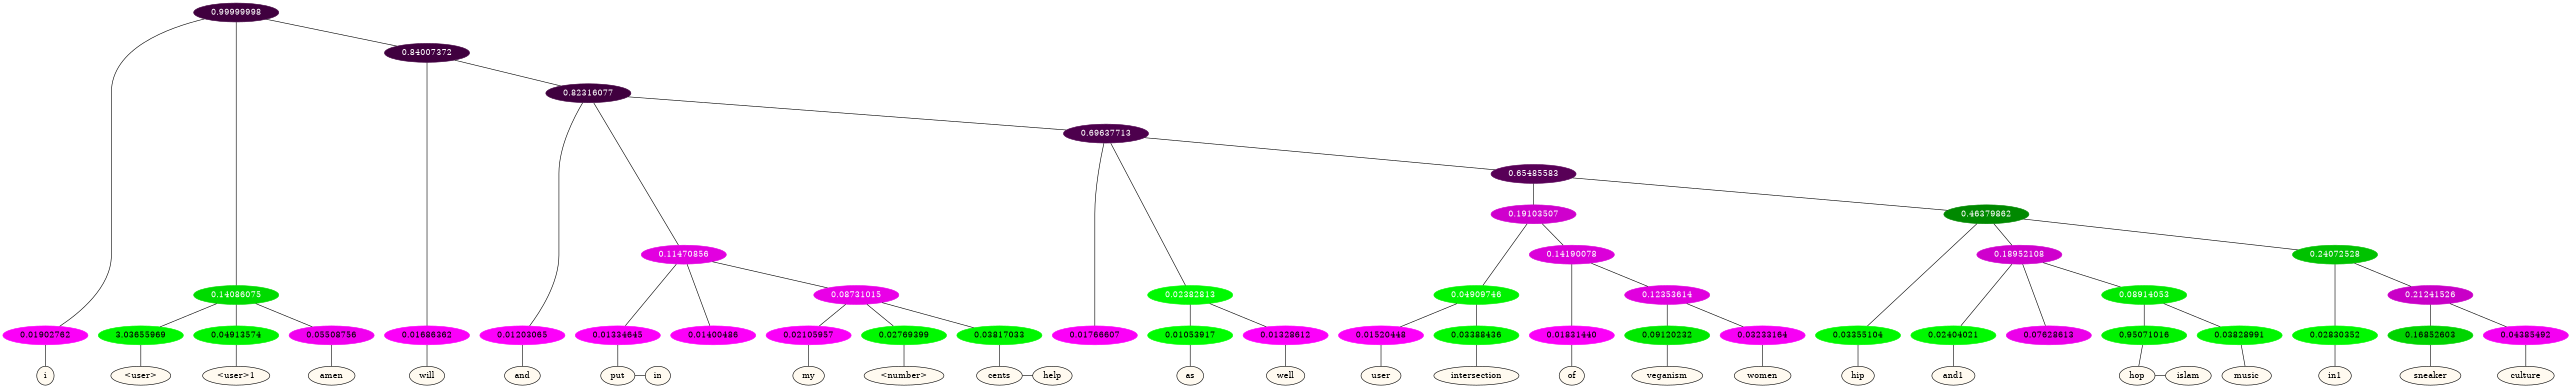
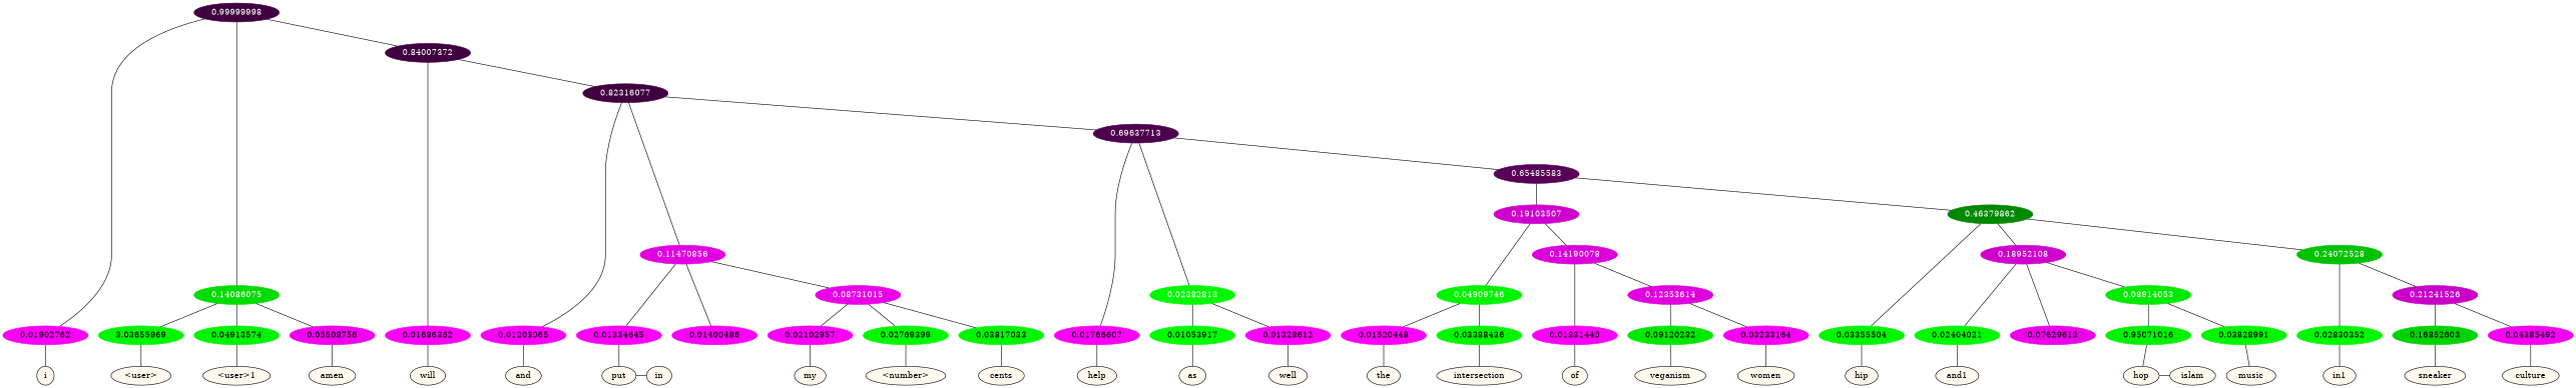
  graph {
    node [color=black format=png nodesep=0.001 ordering=out overlap_scaling=0.01 ranksep=0.001 style=filled]
    n1 [fillcolor=floralwhite height=0.15 label="\<user\>" style="filled,solid" width=0.15]
    n2 [fillcolor=floralwhite height=0.15 label="\<user\>1" style="filled,solid" width=0.15]
    n3 [fillcolor=floralwhite height=0.15 label=amen style="filled,solid" width=0.15]
    n4 [fillcolor=floralwhite height=0.15 label=i style="filled,solid" width=0.15]
    n5 [fillcolor=floralwhite height=0.15 label=will style="filled,solid" width=0.15]
    n6 [fillcolor=floralwhite height=0.15 label=put style="filled,solid" width=0.15]
    n7 [fillcolor=floralwhite height=0.15 label=my style="filled,solid" width=0.15]
    n8 [fillcolor=floralwhite height=0.15 label="\<number\>" style="filled,solid" width=0.15]
    n9 [fillcolor=floralwhite height=0.15 label=cents style="filled,solid" width=0.15]
    n10 [fillcolor=floralwhite height=0.15 label=in style="filled,solid" width=0.15]
    n11 [fillcolor=floralwhite height=0.15 label=and style="filled,solid" width=0.15]
    n12 [fillcolor=floralwhite height=0.15 label=help style="filled,solid" width=0.15]
    n13 [fillcolor=floralwhite height=0.15 label=as style="filled,solid" width=0.15]
    n14 [fillcolor=floralwhite height=0.15 label=well style="filled,solid" width=0.15]
-   n15 [fillcolor=floralwhite height=0.15 label=user style="filled,solid" width=0.15]
+   n15 [fillcolor=floralwhite height=0.15 label=the style="filled,solid" width=0.15]
    n16 [fillcolor=floralwhite height=0.15 label=intersection style="filled,solid" width=0.15]
    n17 [fillcolor=floralwhite height=0.15 label=of style="filled,solid" width=0.15]
    n18 [fillcolor=floralwhite height=0.15 label=veganism style="filled,solid" width=0.15]
    n19 [fillcolor=floralwhite height=0.15 label=women style="filled,solid" width=0.15]
    n20 [fillcolor=floralwhite height=0.15 label=hip style="filled,solid" width=0.15]
    n21 [fillcolor=floralwhite height=0.15 label=hop style="filled,solid" width=0.15]
    n22 [fillcolor=floralwhite height=0.15 label=music style="filled,solid" width=0.15]
    n23 [fillcolor=floralwhite height=0.15 label=and1 style="filled,solid" width=0.15]
    n24 [fillcolor=floralwhite height=0.15 label=islam style="filled,solid" width=0.15]
    n25 [fillcolor=floralwhite height=0.15 label=in1 style="filled,solid" width=0.15]
    n26 [fillcolor=floralwhite height=0.15 label=sneaker style="filled,solid" width=0.15]
    n27 [fillcolor=floralwhite height=0.15 label=culture style="filled,solid" width=0.15]
    n28 [color="0.334 1.000 0.963" fontcolor=black height=0.15 label=3.03655969 width=0.15]
    n29 [color="0.334 1.000 0.951" fontcolor=black height=0.15 label=0.04913574 width=0.15]
    n30 [color="0.835 1.000 0.945" fontcolor=black height=0.15 label=0.05508756 width=0.15]
    n31 [color="0.835 1.000 0.981" fontcolor=black height=0.15 label=0.01902762 width=0.15]
    n32 [color="0.835 1.000 0.983" fontcolor=black height=0.15 label=0.01686362 width=0.15]
    n33 [color="0.835 1.000 0.987" fontcolor=black height=0.15 label=0.01334645 width=0.15]
-   n34 [color="0.835 1.000 0.979" fontcolor=black height=0.15 label=0.02105957 width=0.15]
+   n34 [color="0.835 1.000 0.979" fontcolor=black height=0.15 label=0.02102957 width=0.15]
    n35 [color="0.334 1.000 0.972" fontcolor=black height=0.15 label=0.02769399 width=0.15]
    n36 [color="0.334 1.000 0.961" fontcolor=black height=0.15 label=0.03817033 width=0.15]
    n37 [color="0.835 1.000 0.986" fontcolor=black height=0.15 label=0.01400486 width=0.15]
    n38 [color="0.835 1.000 0.988" fontcolor=black height=0.15 label=0.01203065 width=0.15]
    n39 [color="0.835 1.000 0.982" fontcolor=black height=0.15 label=0.01766607 width=0.15]
    n40 [color="0.334 1.000 0.989" fontcolor=black height=0.15 label=0.01053917 width=0.15]
    n41 [color="0.835 1.000 0.987" fontcolor=black height=0.15 label=0.01328612 width=0.15]
    n42 [color="0.835 1.000 0.985" fontcolor=black height=0.15 label=0.01520448 width=0.15]
    n43 [color="0.334 1.000 0.966" fontcolor=black height=0.15 label=0.03388436 width=0.15]
    n44 [color="0.835 1.000 0.982" fontcolor=black height=0.15 label=0.01831440 width=0.15]
    n45 [color="0.334 1.000 0.909" fontcolor=black height=0.15 label=0.09120232 width=0.15]
    n46 [color="0.835 1.000 0.968" fontcolor=black height=0.15 label=0.03233164 width=0.15]
-   n47 [color="0.334 1.000 0.966" fontcolor=black height=0.15 label=0.03355104 width=0.15]
+   n47 [color="0.334 1.000 0.966" fontcolor=black height=0.15 label=0.03355504 width=0.15]
    n48 [color="0.334 1.000 0.949" fontcolor=black height=0.15 label=0.95071016 width=0.15]
    n49 [color="0.334 1.000 0.962" fontcolor=black height=0.15 label=0.03828991 width=0.15]
    n50 [color="0.334 1.000 0.976" fontcolor=black height=0.15 label=0.02404021 width=0.15]
-   n51 [color="0.835 1.000 0.924" fontcolor=black height=0.15 label=0.07628613 width=0.15]
+   n51 [color="0.835 1.000 0.924" fontcolor=black height=0.15 label=0.07629613 width=0.15]
    n52 [color="0.334 1.000 0.972" fontcolor=black height=0.15 label=0.02830352 width=0.15]
    n53 [color="0.334 1.000 0.831" fontcolor=black height=0.15 label=0.16852603 width=0.15]
    n54 [color="0.835 1.000 0.956" fontcolor=black height=0.15 label=0.04385492 width=0.15]
    n55 [color="0.835 1.000 0.250" fontcolor=grey99 height=0.15 label=0.99999998 width=0.15]
    n56 [color="0.334 1.000 0.859" fontcolor=grey99 height=0.15 label=0.14086075 width=0.15]
    n57 [color="0.835 1.000 0.250" fontcolor=grey99 height=0.15 label=0.84007372 width=0.15]
    n58 [color="0.835 1.000 0.250" fontcolor=grey99 height=0.15 label=0.82316077 width=0.15]
    n59 [color="0.835 1.000 0.885" fontcolor=grey99 height=0.15 label=0.11470856 width=0.15]
    n60 [color="0.835 1.000 0.304" fontcolor=grey99 height=0.15 label=0.69637713 width=0.15]
    n61 [color="0.835 1.000 0.913" fontcolor=grey99 height=0.15 label=0.08731015 width=0.15]
    n62 [color="0.334 1.000 0.976" fontcolor=grey99 height=0.15 label=0.02382813 width=0.15]
    n63 [color="0.835 1.000 0.345" fontcolor=grey99 height=0.15 label=0.65485583 width=0.15]
    n64 [color="0.835 1.000 0.809" fontcolor=grey99 height=0.15 label=0.19103507 width=0.15]
    n65 [color="0.334 1.000 0.536" fontcolor=grey99 height=0.15 label=0.46379862 width=0.15]
    n66 [color="0.334 1.000 0.951" fontcolor=grey99 height=0.15 label=0.04909746 width=0.15]
    n67 [color="0.835 1.000 0.858" fontcolor=grey99 height=0.15 label=0.14190078 width=0.15]
    n68 [color="0.835 1.000 0.810" fontcolor=grey99 height=0.15 label=0.18952108 width=0.15]
    n69 [color="0.334 1.000 0.759" fontcolor=grey99 height=0.15 label=0.24072528 width=0.15]
    n70 [color="0.835 1.000 0.876" fontcolor=grey99 height=0.15 label=0.12353614 width=0.15]
    n71 [color="0.334 1.000 0.911" fontcolor=grey99 height=0.15 label=0.08914053 width=0.15]
    n72 [color="0.835 1.000 0.788" fontcolor=grey99 height=0.15 label=0.21241526 width=0.15]
    subgraph sub_1 {
      rank=same
      n1
      n2
      n3
      n4
      n5
      n6
      n7
      n8
      n9
      n10
      n11
      n12
      n13
      n14
      n15
      n16
      n17
      n18
      n19
      n20
      n21
      n22
      n23
      n24
      n25
      n26
      n27
    }
    subgraph sub_2 {
      rank=same
      n28
      n29
      n30
      n31
      n32
      n33
      n34
      n35
      n36
      n37
      n38
      n39
      n40
      n41
      n42
      n43
      n44
      n45
      n46
      n47
      n48
      n49
      n50
      n51
      n52
      n53
      n54
    }
    n6 -- n10
    n21 -- n24
    n28 -- n1
    n29 -- n2
    n30 -- n3
    n31 -- n4
    n32 -- n5
    n33 -- n6
    n34 -- n7
    n35 -- n8
    n36 -- n9
    n38 -- n11
-   n9 -- n12
+   n39 -- n12
    n40 -- n13
    n41 -- n14
    n42 -- n15
    n43 -- n16
    n44 -- n17
    n45 -- n18
    n46 -- n19
    n47 -- n20
    n48 -- n21
    n49 -- n22
    n50 -- n23
    n52 -- n25
    n53 -- n26
    n54 -- n27
    n55 -- n31
    n55 -- n56
    n55 -- n57
    n56 -- n28
    n56 -- n29
    n56 -- n30
    n57 -- n32
    n57 -- n58
    n58 -- n38
    n58 -- n59
    n58 -- n60
    n59 -- n33
    n59 -- n37
    n59 -- n61
    n60 -- n39
    n60 -- n62
    n60 -- n63
    n61 -- n34
    n61 -- n35
    n61 -- n36
    n62 -- n40
    n62 -- n41
    n63 -- n64
    n63 -- n65
    n64 -- n66
    n64 -- n67
    n65 -- n47
    n65 -- n68
    n65 -- n69
    n66 -- n42
    n66 -- n43
    n67 -- n44
    n67 -- n70
    n68 -- n50
    n68 -- n51
    n68 -- n71
    n69 -- n52
    n69 -- n72
    n70 -- n45
    n70 -- n46
    n71 -- n48
    n71 -- n49
    n72 -- n53
    n72 -- n54
  }
